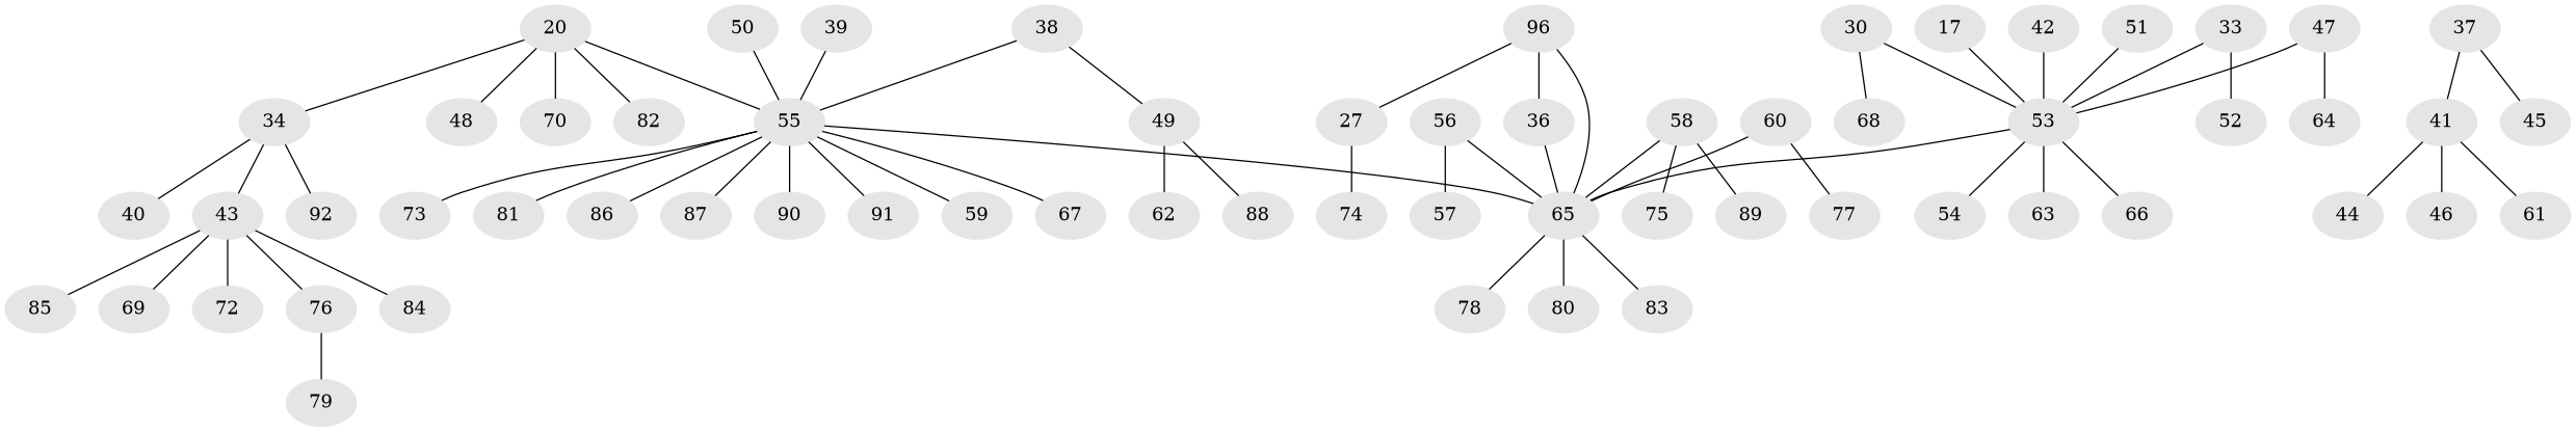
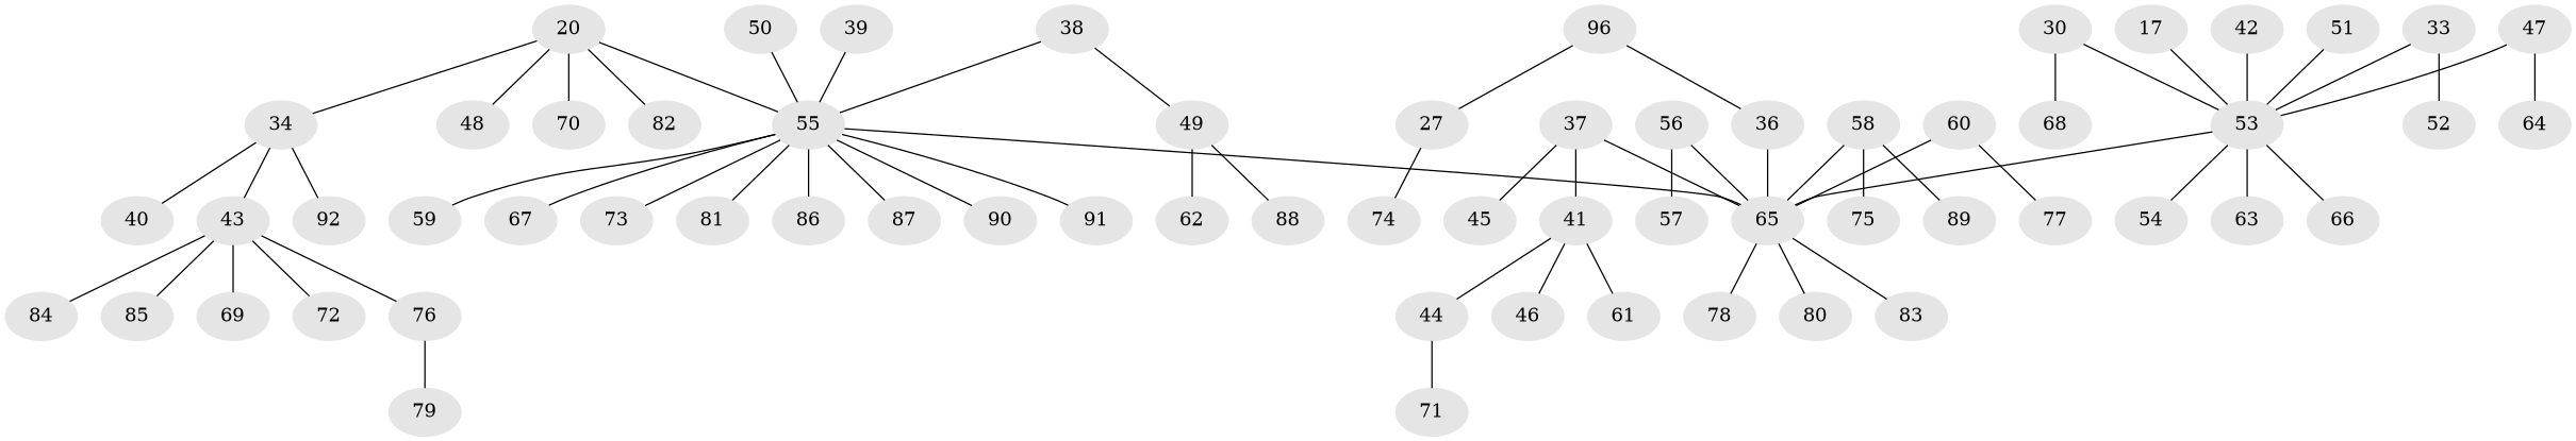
  graph {
    node [color=gray90 style=filled]
    53 [super="+29+8"]
    65 [super="+4+9"]
    54
    63
    66
    17
    20 [super="+19"]
    34 [super="+6+28"]
    48
    55 [super="+14+7+31+35+16+24"]
    70
    82
    40
    43 [super="+11+32+12"]
    92
    59
    67
    73
    81
    86
    87
    90
    91
    n24 [label=96 super="+25"]
    27
    36 [super="+15"]
    74
    30
    68
    33
    52
    69
    72
    76
    84
    85
    78
    80
    83
    37
    41
    45
    44
    46
    61
    38
    49
    62
    88
    39
+   71
    42
    79
    47
    64
    50
    51
    56
    57
    58
    75
    89
    60 [super="+21"]
    77
    53 -- 65
    53 -- 54
    53 -- 63
    53 -- 66
    65 -- 78
    65 -- 80
    65 -- 83
    17 -- 53
    20 -- 34
    20 -- 48
    20 -- 55
    20 -- 70
    20 -- 82
    34 -- 40
    34 -- 43
    34 -- 92
    55 -- 65
    55 -- 59
    55 -- 67
    55 -- 73
    55 -- 81
    55 -- 86
    55 -- 87
    55 -- 90
    55 -- 91
    43 -- 69
    43 -- 72
    43 -- 76
    43 -- 84
    43 -- 85
    n24 -- 27
    n24 -- 36
    27 -- 74
    36 -- 65
    30 -- 53
    30 -- 68
    33 -- 53
    33 -- 52
    76 -- 79
-   n24 -- 65
+   37 -- 65
    37 -- 41
    37 -- 45
    41 -- 44
    41 -- 46
    41 -- 61
+   44 -- 71
    38 -- 55
    38 -- 49
    49 -- 62
    49 -- 88
    39 -- 55
    42 -- 53
    47 -- 53
    47 -- 64
    50 -- 55
    51 -- 53
    56 -- 65
    56 -- 57
    58 -- 65
    58 -- 75
    58 -- 89
    60 -- 65
    60 -- 77
  }
